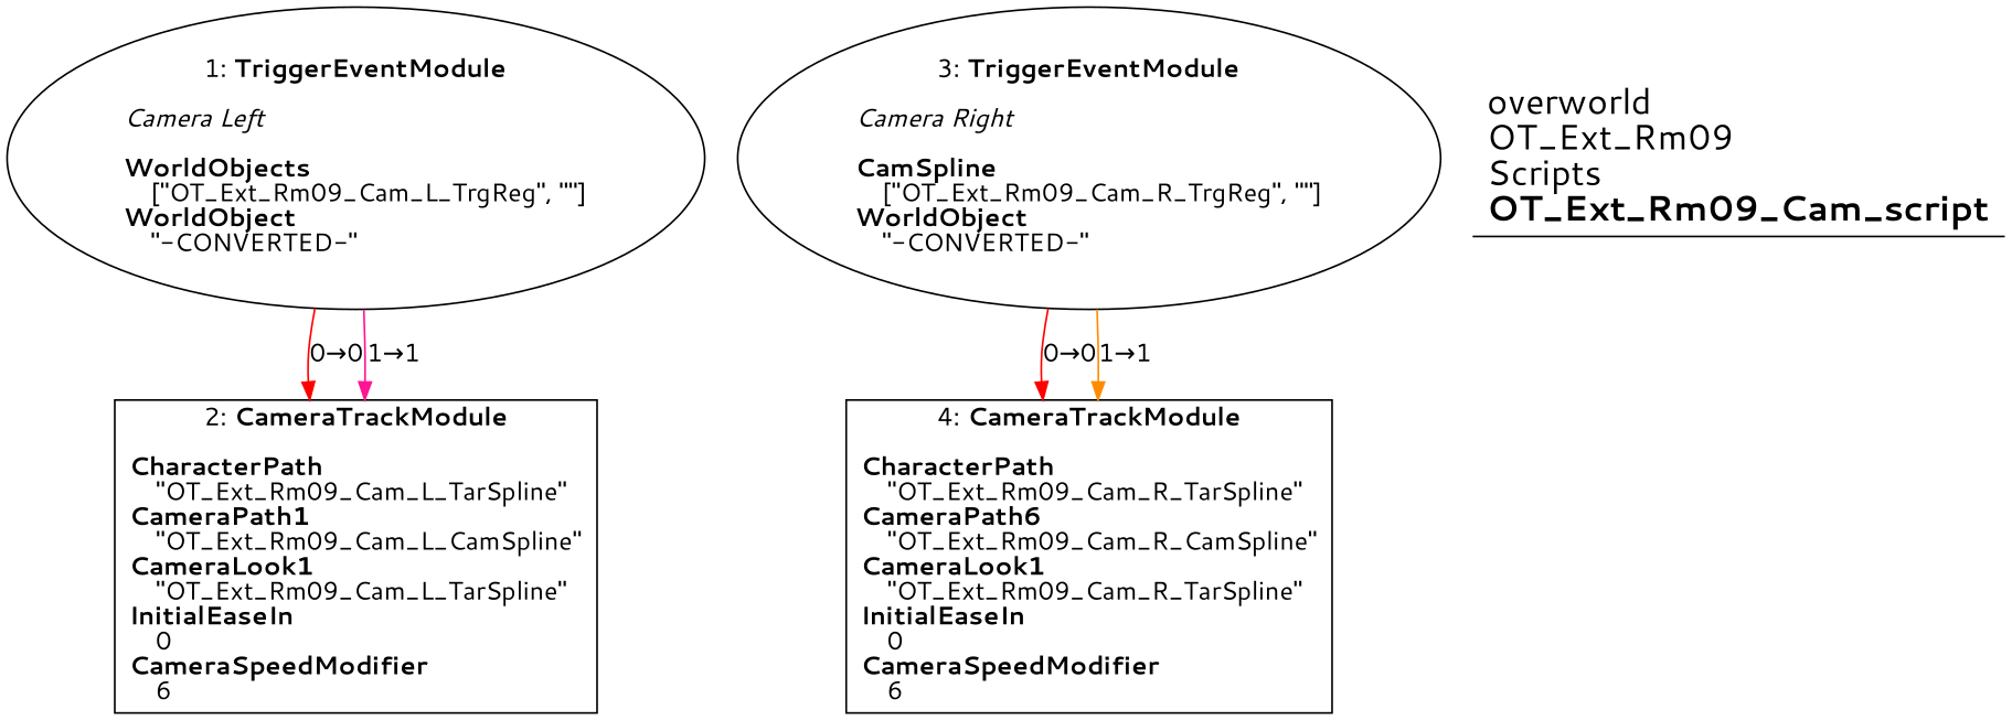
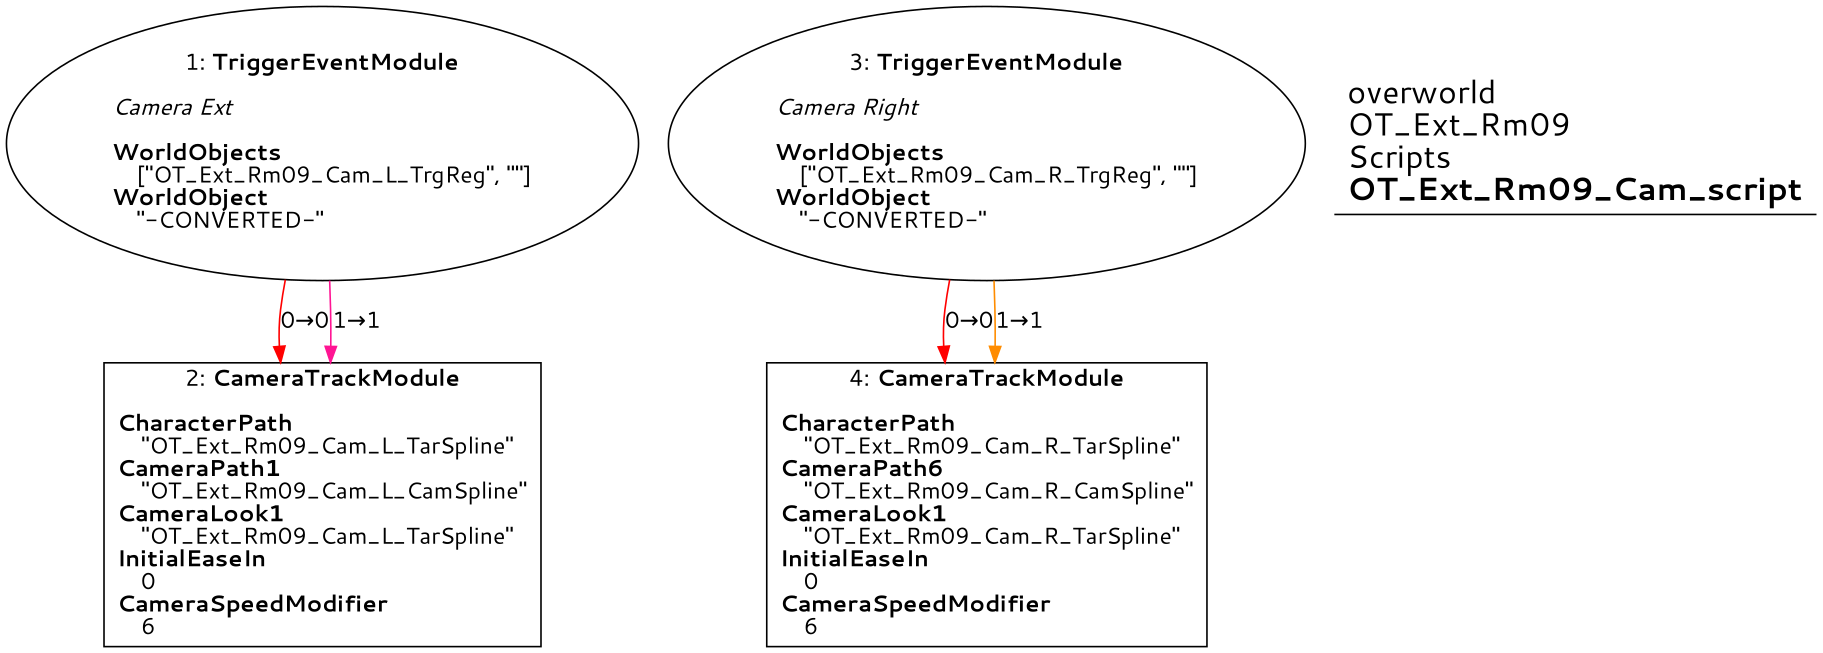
  digraph {
    fontname="Segoe UI"
    splines=spline
    node [fontname="Segoe UI" shape=oval]
    edge [color=red fontname="Segoe UI"]
-   n1 [label=<1: <b>TriggerEventModule</b><br/><br/><i>Camera Left<br align="left"/></i><br align="left"/><b>WorldObjects</b><br align="left"/>    [&quot;OT_Ext_Rm09_Cam_L_TrgReg&quot;, &quot;&quot;]<br align="left"/><b>WorldObject</b><br align="left"/>    &quot;-CONVERTED-&quot;<br align="left"/>>]
+   n1 [label=<1: <b>TriggerEventModule</b><br/><br/><i>Camera Ext<br align="left"/></i><br align="left"/><b>WorldObjects</b><br align="left"/>    [&quot;OT_Ext_Rm09_Cam_L_TrgReg&quot;, &quot;&quot;]<br align="left"/><b>WorldObject</b><br align="left"/>    &quot;-CONVERTED-&quot;<br align="left"/>>]
    n2 [label=<2: <b>CameraTrackModule</b><br/><br/><b>CharacterPath</b><br align="left"/>    &quot;OT_Ext_Rm09_Cam_L_TarSpline&quot;<br align="left"/><b>CameraPath1</b><br align="left"/>    &quot;OT_Ext_Rm09_Cam_L_CamSpline&quot;<br align="left"/><b>CameraLook1</b><br align="left"/>    &quot;OT_Ext_Rm09_Cam_L_TarSpline&quot;<br align="left"/><b>InitialEaseIn</b><br align="left"/>    0<br align="left"/><b>CameraSpeedModifier</b><br align="left"/>    6<br align="left"/>> shape=box]
-   n3 [label=<3: <b>TriggerEventModule</b><br/><br/><i>Camera Right<br align="left"/></i><br align="left"/><b>CamSpline</b><br align="left"/>    [&quot;OT_Ext_Rm09_Cam_R_TrgReg&quot;, &quot;&quot;]<br align="left"/><b>WorldObject</b><br align="left"/>    &quot;-CONVERTED-&quot;<br align="left"/>>]
+   n3 [label=<3: <b>TriggerEventModule</b><br/><br/><i>Camera Right<br align="left"/></i><br align="left"/><b>WorldObjects</b><br align="left"/>    [&quot;OT_Ext_Rm09_Cam_R_TrgReg&quot;, &quot;&quot;]<br align="left"/><b>WorldObject</b><br align="left"/>    &quot;-CONVERTED-&quot;<br align="left"/>>]
    n4 [label=<4: <b>CameraTrackModule</b><br/><br/><b>CharacterPath</b><br align="left"/>    &quot;OT_Ext_Rm09_Cam_R_TarSpline&quot;<br align="left"/><b>CameraPath6</b><br align="left"/>    &quot;OT_Ext_Rm09_Cam_R_CamSpline&quot;<br align="left"/><b>CameraLook1</b><br align="left"/>    &quot;OT_Ext_Rm09_Cam_R_TarSpline&quot;<br align="left"/><b>InitialEaseIn</b><br align="left"/>    0<br align="left"/><b>CameraSpeedModifier</b><br align="left"/>    6<br align="left"/>> shape=box]
    n5 [label=<<font point-size="20">overworld<br align="left"/>OT_Ext_Rm09<br align="left"/>Scripts<br align="left"/><b>OT_Ext_Rm09_Cam_script</b><br align="left"/></font>> shape=underline]
    n1 -> n2 [label="0→0"]
    n1 -> n2 [color=deeppink label="1→1"]
    n3 -> n4 [label="0→0"]
    n3 -> n4 [color=darkorange label="1→1"]
  }
